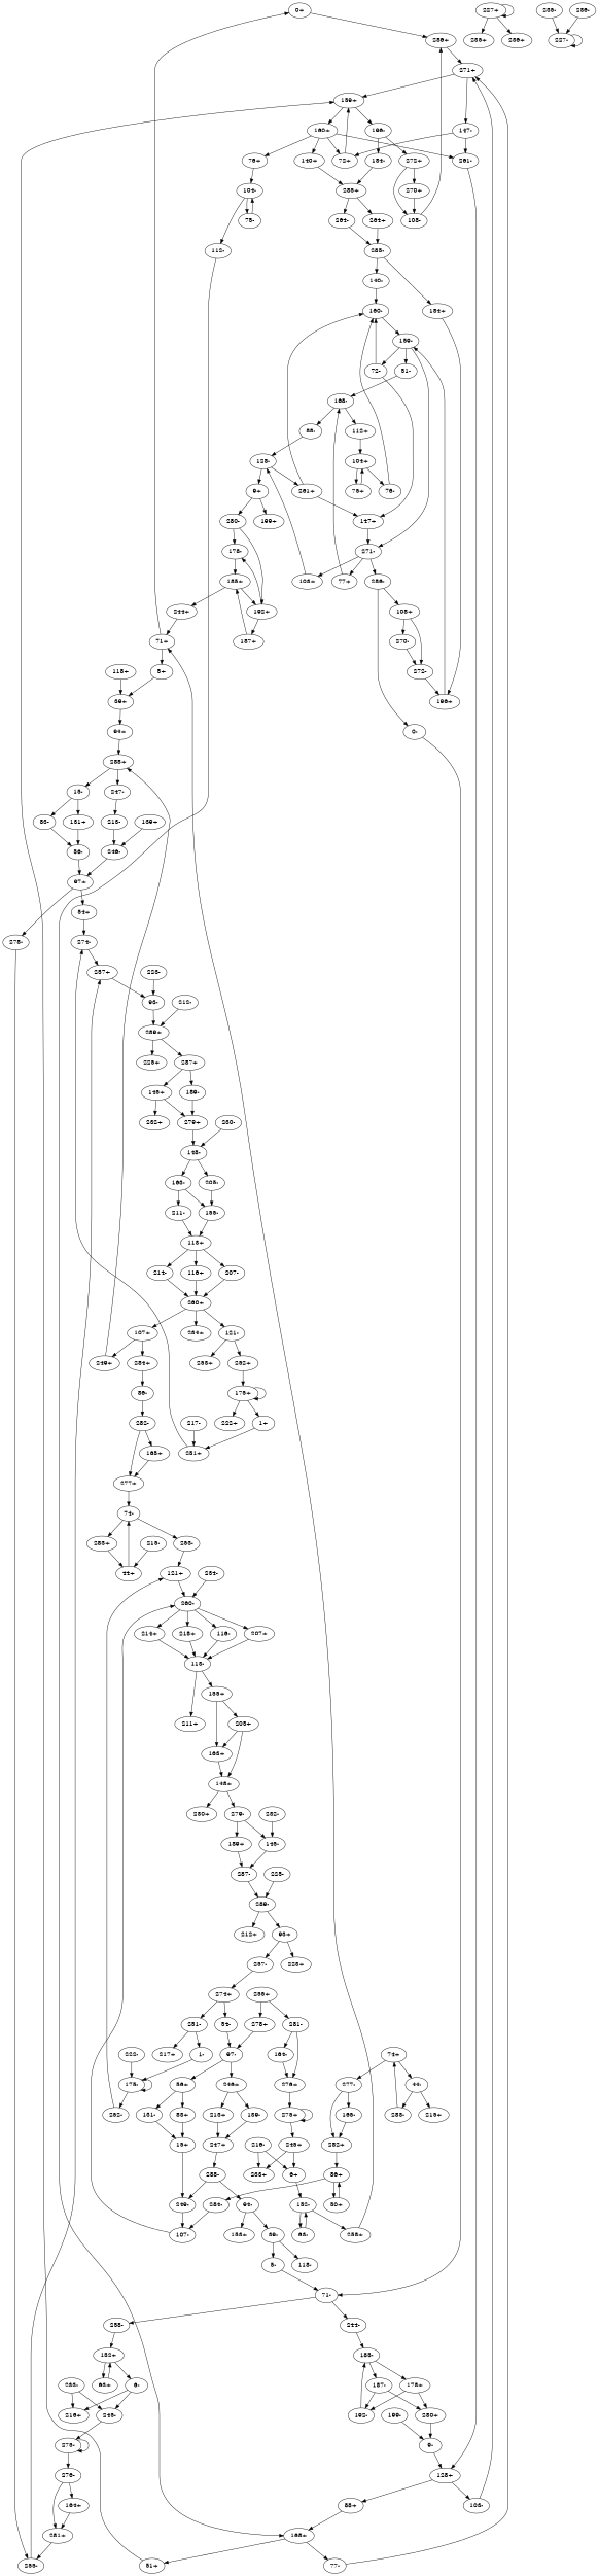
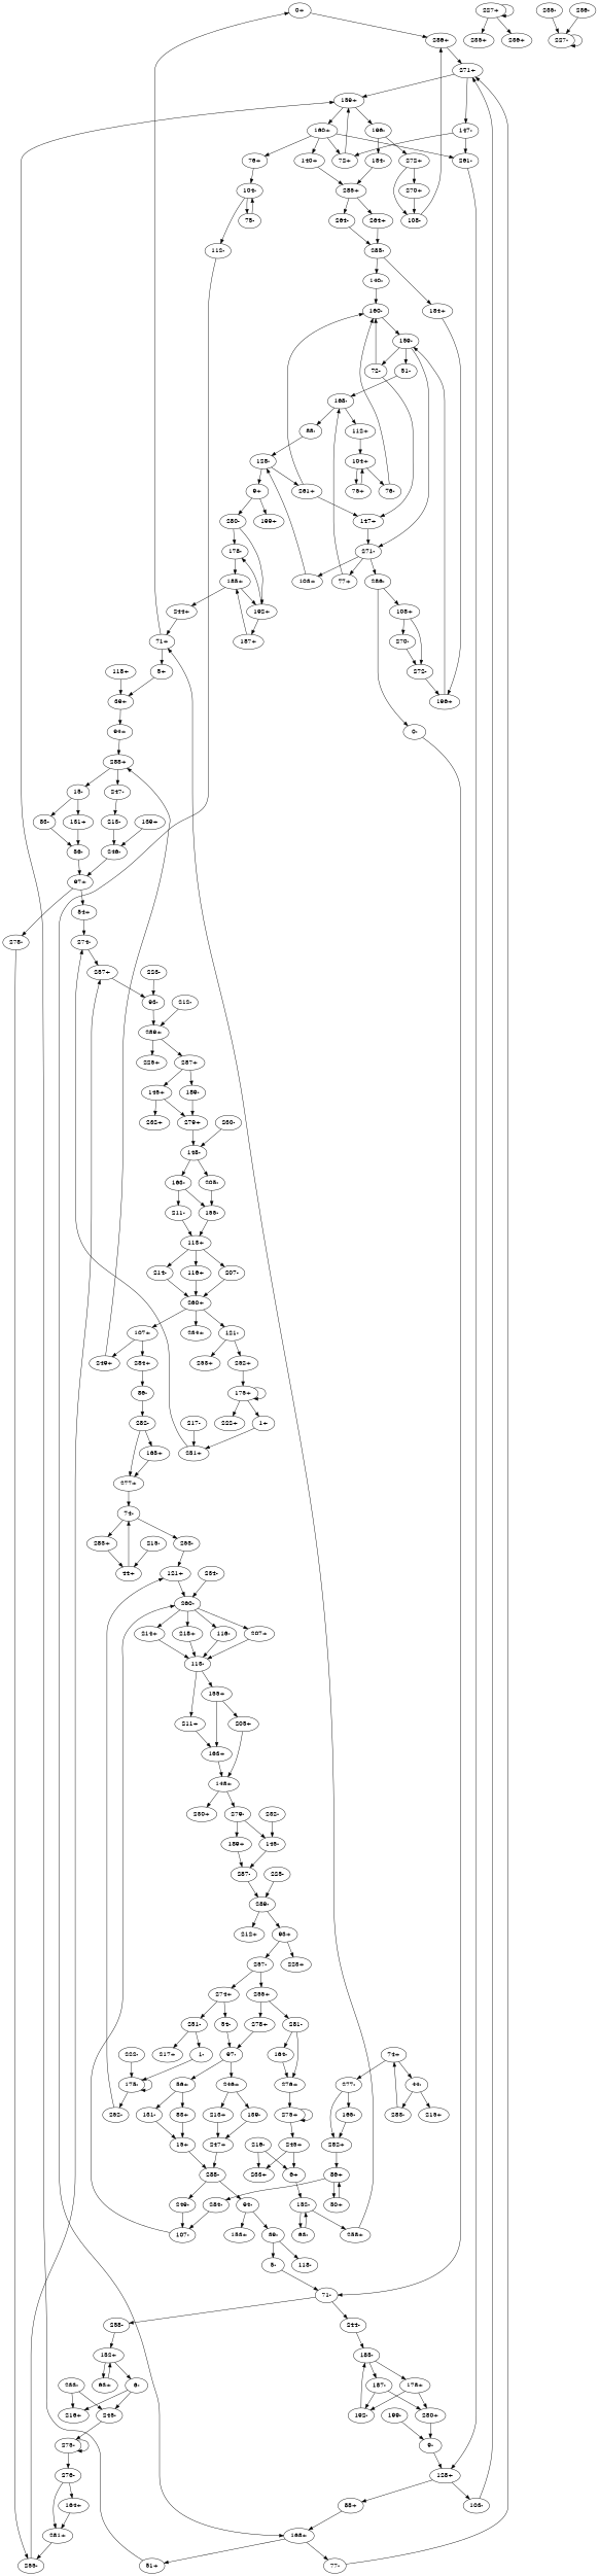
  digraph {
    k=96
    node [C=255 l=191]
    edge [d=-95]
    "0+" [C=1498101 l=33540]
    "286+" [C=65505 l=835]
    "271+" [C=8489 l=129]
    "0-" [C=1498101 l=33540]
    "71-" [C=26110 l=375]
    "244-" [C=4719721 l=106989]
    "258-" [C=1138764 l=26735]
    "1+" [C=2038334 l=37012]
    "251+" [C=1300329 l=24073]
    "274-" [C=9779 l=196]
    "1-" [C=2038334 l=37012]
    "175-" [l=96]
    "252-" [C=4091216 l=76128]
    "5+" [C=3863995 l=84972]
    "39+" [C=506333 l=11414]
    "94+" [C=116676 l=2530]
    "5-" [C=3863995 l=84972]
    "6+" [C=6398038 l=141611]
    "152-" [C=7137 l=178]
    "63-" [C=137333 l=2892]
    "258+" [C=1138764 l=26735]
    "6-" [C=6398038 l=141611]
    "216+" [C=206 l=170]
    "245-" [C=9104572 l=189890]
    "275-" [C=858 l=99]
    "9+" [C=452182 l=10201]
    "199+" [C=121 l=142]
    "280-" [C=8885793 l=206170]
    "178-" [C=8808 l=293]
    "192+" [C=6108 l=245]
    "9-" [C=452182 l=10201]
    "128+" [C=23317 l=354]
    "88+" [C=79705 l=1681]
    "103-" [C=50437 l=1105]
    "15+" [C=4109862 l=86993]
    "288-" [C=45562 l=573]
    "94-" [C=116676 l=2530]
    "249-" [C=2641395 l=52077]
    "15-" [C=4109862 l=86993]
    "83-" [C=349]
    "131+" [C=4260]
    "56-" [C=321225 l=6500]
    "288+" [C=45562 l=573]
    "39-" [C=506333 l=11414]
    "118-" [C=58 l=120]
    "44+" [C=393740 l=7572]
    "74-" [C=134240 l=1273]
    "253-" [C=2599525 l=50948]
    "283+" [C=471274 l=9108]
    "44-" [C=393740 l=7572]
    "215+" [C=90 l=128]
    "283-" [C=471274 l=9108]
    "74+" [C=134240 l=1273]
    "50+" [C=570612 l=9022]
    "86+" [C=102127 l=899]
    "284-" [C=458378 l=8145]
    "86-" [C=102127 l=899]
    "282-" [C=5319273 l=94360]
    "51+" [C=72124 l=1668]
    "159+" [C=1599 l=105]
    "160+" [C=6750 l=176]
    "196-" [C=7557 l=198]
    "51-" [C=72124 l=1668]
    "168-" [C=3843 l=138]
    "88-" [C=79705 l=1681]
    "112+" [C=13055 l=383]
    "54+" [C=52826 l=1042]
    "257+" [C=111850 l=630]
    "54-" [C=52826 l=1042]
    "97-" [C=36391 l=449]
    "56+" [C=321225 l=6500]
    "246+" [C=5127319 l=99299]
    "83+" [C=349]
    "131-" [C=4260]
    "97+" [C=36391 l=449]
    "278-" [C=6468216 l=134311]
    "63+" [C=137333 l=2892]
    "152+" [C=7137 l=178]
    "71+" [C=26110 l=375]
    "185-" [C=5257 l=170]
    "72+" [C=53251 l=1308]
    "72-" [C=53251 l=1308]
    "147+" [C=9514]
    "160-" [C=6750 l=176]
    "271-" [C=8489 l=129]
    "159-" [C=1599 l=105]
    "277-" [C=9150868 l=174097]
    "165-" [C=11331 l=371]
    "282+" [C=5319273 l=94360]
    "121+" [C=8973 l=176]
    "75+" [C=147624 l=3137]
    "104+" [C=5429 l=151]
    "76-" [C=87645 l=1908]
    "75-" [C=147624 l=3137]
    "104-" [C=5429 l=151]
    "112-" [C=13055 l=383]
    "76+" [C=87645 l=1908]
    "77+" [C=129856 l=2808]
    "77-" [C=129856 l=2808]
    "147-" [C=9514]
    "107-" [C=31556 l=376]
    "165+" [C=11331 l=371]
    "277+" [C=9150868 l=174097]
    "168+" [C=3843 l=138]
    "128-" [C=23317 l=354]
    "261+" [C=351161 l=7153]
    "93+" [C=17578 l=187]
    "223+" [C=46 l=118]
    "257-" [C=111850 l=630]
    "255+" [C=9888 l=196]
    "274+" [C=9779 l=196]
    "93-" [C=17578 l=187]
    "289+" [C=415729 l=2217]
    "225+" [C=54 l=115]
    "287+" [C=102290 l=573]
    "247-" [C=3421049 l=66919]
    "153+" [C=133 l=138]
    "255-" [C=9888 l=196]
    "139-" [C=5296]
    "213+" [C=422]
    "103+" [C=50437 l=1105]
    "107+" [C=31556 l=376]
    "249+" [C=2641395 l=52077]
    "284+" [C=458378 l=8145]
    "260-" [C=143991 l=807]
    "116-" [C=14400 l=189]
    "207+" [C=1499]
    "214+" [C=670]
    "218+" [C=564]
    "108+" [C=14976 l=428]
    "270-" [C=26300 l=581]
    "272-" [C=27280 l=601]
    "196+" [C=7557 l=198]
    "108-" [C=14976 l=428]
    "113+" [C=83054 l=555]
    "116+" [C=14400 l=189]
    "207-" [C=1499]
    "214-" [C=670]
    "260+" [C=143991 l=807]
    "113-" [C=83054 l=555]
    "155+" [C=2275 l=111]
    "211+" [C=472]
    "163+" [C=3390 l=111]
    "205+" [C=480]
    "121-" [C=8973 l=176]
    "234+" [C=90 l=121]
    "118+" [C=58 l=120]
    "252+" [C=4091216 l=76128]
    "253+" [C=2599525 l=50948]
    "175+" [l=96]
    "139+" [C=5296]
    "246-" [C=5127319 l=99299]
    "247+" [C=3421049 l=66919]
    "140+" [C=15106 l=461]
    "285+" [C=333891 l=3843]
    "264+" [C=197258 l=4566]
    "264-" [C=197258 l=4566]
    "140-" [C=15106 l=461]
    "145+" [C=7268 l=131]
    "232+" [C=143 l=147]
    "279+" [C=152461 l=899]
    "148-" [C=1313 l=101]
    "145-" [C=7268 l=131]
    "287-" [C=102290 l=573]
    "289-" [C=415729 l=2217]
    "286-" [C=65505 l=835]
    "261-" [C=351161 l=7153]
    "148+" [C=1313 l=101]
    "230+" [C=184 l=166]
    "279-" [C=152461 l=899]
    "189+" [C=963]
    "163-" [C=3390 l=111]
    "205-" [C=480]
    "155-" [C=2275 l=111]
    "211-" [C=472]
    "184-" [C=13426 l=430]
    "272+" [C=27280 l=601]
    "164+" [C=2785 l=205]
    "281+" [C=1212843 l=24714]
    "164-" [C=2785 l=205]
    "276+" [C=1399704 l=29070]
    "275+" [C=858 l=99]
    "222+" [C=18 l=101]
    "178+" [C=8808 l=293]
    "192-" [C=6108 l=245]
    "280+" [C=8885793 l=206170]
    "185+" [C=5257 l=170]
    "244+" [C=4719721 l=106989]
    "184+" [C=13426 l=430]
    "187+" [C=8359 l=290]
    "187-" [C=8359 l=290]
    "189-" [C=963]
    "270+" [C=26300 l=581]
    "199-" [C=121 l=142]
    "212+" [C=163 l=162]
    "212-" [C=163 l=162]
    "213-" [C=422]
    "215-" [C=90 l=128]
    "216-" [C=206 l=170]
    "233+" [C=66 l=118]
    "217+" [C=72 l=123]
    "217-" [C=72 l=123]
    "222-" [C=18 l=101]
    "223-" [C=46 l=118]
    "225-" [C=54 l=115]
    "227+" [l=96]
    "235+" [C=156 l=120]
    "236+" [C=34 l=108]
    "227-" [l=96]
    "230-" [C=184 l=166]
    "232-" [C=143 l=147]
    "233-" [C=66 l=118]
    "234-" [C=90 l=121]
    "235-" [C=156 l=120]
    "236-" [C=34 l=108]
    "245+" [C=9104572 l=189890]
    "276-" [C=1399704 l=29070]
    "251-" [C=1300329 l=24073]
    "278+" [C=6468216 l=134311]
    "281-" [C=1212843 l=24714]
    "285-" [C=333891 l=3843]
    "0+" -> "286+"
    "286+" -> "271+"
    "271+" -> "159+"
    "271+" -> "147-"
    "0-" -> "71-"
    "71-" -> "244-"
    "71-" -> "258-"
    "244-" -> "185-"
    "258-" -> "152+"
    "1+" -> "251+"
    "251+" -> "274-"
    "274-" -> "257+"
    "1-" -> "175-" [d=-91]
    "175-" -> "175-" [d=-89]
    "175-" -> "252-"
    "252-" -> "121+"
    "5+" -> "39+"
    "39+" -> "94+"
    "94+" -> "288+"
    "5-" -> "71-"
    "6+" -> "152-"
    "152-" -> "63-"
    "152-" -> "258+"
    "63-" -> "152-"
    "258+" -> "71+"
    "6-" -> "216+"
    "6-" -> "245-"
    "245-" -> "275-"
    "275-" -> "275-"
    "275-" -> "276-"
    "9+" -> "199+"
    "9+" -> "280-"
    "280-" -> "178-"
    "280-" -> "192+"
    "178-" -> "185+"
    "192+" -> "178-"
    "192+" -> "187+"
    "9-" -> "128+"
    "128+" -> "88+"
    "128+" -> "103-"
    "88+" -> "168+"
    "103-" -> "271+" [d=-94]
-   "15+" -> "249-"
+   "15+" -> "288-"
    "288-" -> "94-"
    "288-" -> "249-"
    "94-" -> "39-"
    "94-" -> "153+"
    "249-" -> "107-"
    "15-" -> "83-"
    "15-" -> "131+"
    "83-" -> "56-"
    "131+" -> "56-"
    "56-" -> "97+"
    "288+" -> "15-"
    "288+" -> "247-"
    "39-" -> "5-"
    "39-" -> "118-"
    "44+" -> "74-"
    "74-" -> "253-"
    "74-" -> "283+"
    "253-" -> "121+"
    "283+" -> "44+"
    "44-" -> "215+"
    "44-" -> "283-"
    "283-" -> "74+"
    "74+" -> "44-"
    "74+" -> "277-"
    "50+" -> "86+"
    "86+" -> "50+"
    "86+" -> "284-"
    "284-" -> "107-"
    "86-" -> "282-"
    "282-" -> "165+"
    "282-" -> "277+" [d=-92]
    "51+" -> "159+" [d=-48]
    "159+" -> "160+"
    "159+" -> "196-"
    "160+" -> "72+" [d=-90]
    "160+" -> "76+" [d=-92]
    "160+" -> "140+"
    "160+" -> "261-" [d=-90]
    "196-" -> "184-"
    "196-" -> "272+"
    "51-" -> "168-"
    "168-" -> "88-"
    "168-" -> "112+"
    "88-" -> "128-"
    "112+" -> "104+"
    "54+" -> "274-"
    "257+" -> "93-"
    "54-" -> "97-"
    "97-" -> "56+"
    "97-" -> "246+"
    "56+" -> "83+"
    "56+" -> "131-"
    "246+" -> "139-"
    "246+" -> "213+"
    "83+" -> "15+"
    "131-" -> "15+"
    "97+" -> "54+"
    "97+" -> "278-"
    "278-" -> "255-"
    "63+" -> "152+"
    "152+" -> "6-"
    "152+" -> "63+"
    "71+" -> "0+"
    "71+" -> "5+"
    "185-" -> "178+"
    "185-" -> "187-"
    "72+" -> "159+" [d=-48]
    "72-" -> "147+"
    "72-" -> "160-" [d=-90]
    "147+" -> "271-"
    "160-" -> "159-"
    "271-" -> "77+" [d=-94]
    "271-" -> "103+" [d=-94]
    "271-" -> "286-"
    "159-" -> "51-" [d=-48]
    "159-" -> "72-" [d=-48]
    "159-" -> "271-"
    "277-" -> "165-"
    "277-" -> "282+" [d=-92]
    "165-" -> "282+"
    "282+" -> "86+"
    "121+" -> "260-" [d=-72]
    "75+" -> "104+"
    "104+" -> "75+"
    "104+" -> "76-"
    "76-" -> "160-" [d=-92]
    "75-" -> "104-"
    "104-" -> "75-"
    "104-" -> "112-"
    "112-" -> "168+"
    "76+" -> "104-"
    "77+" -> "168-"
    "77-" -> "271+" [d=-94]
    "147-" -> "72+"
    "147-" -> "261-"
    "107-" -> "260-" [d=-72]
    "165+" -> "277+"
    "277+" -> "74-"
    "168+" -> "51+"
    "168+" -> "77-"
    "128-" -> "9+"
    "128-" -> "261+"
    "261+" -> "147+"
    "261+" -> "160-" [d=-90]
    "93+" -> "223+"
    "93+" -> "257-"
+   "257-" -> "255+"
    "257-" -> "274+"
    "255+" -> "278+"
    "255+" -> "281-"
    "274+" -> "54-"
    "274+" -> "251-"
    "93-" -> "289+"
    "289+" -> "225+"
    "289+" -> "287+"
    "287+" -> "145+"
    "287+" -> "189-"
    "247-" -> "213-"
    "255-" -> "257+"
    "139-" -> "247+"
    "213+" -> "247+"
    "103+" -> "128-"
    "107+" -> "249+"
    "107+" -> "284+"
    "249+" -> "288+"
    "284+" -> "86-"
    "260-" -> "116-" [d=-93]
    "260-" -> "207+" [d=-94]
    "260-" -> "214+"
    "260-" -> "218+" [d=-93]
    "116-" -> "113-" [d=-93]
    "207+" -> "113-" [d=-94]
    "214+" -> "113-" [d=-93]
    "218+" -> "113-"
    "108+" -> "270-"
    "108+" -> "272-"
    "270-" -> "272-"
    "272-" -> "196+"
    "196+" -> "159-"
    "108-" -> "286+"
    "113+" -> "116+" [d=-93]
    "113+" -> "207-" [d=-94]
    "113+" -> "214-" [d=-93]
    "116+" -> "260+" [d=-93]
    "207-" -> "260+" [d=-94]
    "214-" -> "260+"
    "260+" -> "107+" [d=-72]
    "260+" -> "121-" [d=-72]
    "260+" -> "234+"
    "113-" -> "155+"
    "113-" -> "211+"
    "155+" -> "163+" [d=-15]
    "155+" -> "205+"
-   "205+" -> "163+"
+   "211+" -> "163+"
    "163+" -> "148+"
    "205+" -> "148+"
    "121-" -> "252+"
    "121-" -> "253+"
    "118+" -> "39+"
    "252+" -> "175+"
    "175+" -> "1+" [d=-91]
    "175+" -> "175+" [d=-89]
    "175+" -> "222+"
    "139+" -> "246-"
    "246-" -> "97+"
    "247+" -> "288-"
    "140+" -> "285+"
    "285+" -> "264+"
    "285+" -> "264-"
    "264+" -> "285-"
    "264-" -> "285-"
    "140-" -> "160-"
    "145+" -> "232+"
    "145+" -> "279+" [d=-35]
    "279+" -> "148-"
    "148-" -> "163-"
    "148-" -> "205-"
    "145-" -> "287-"
    "287-" -> "289-"
    "289-" -> "93+"
    "289-" -> "212+"
    "286-" -> "0-"
    "286-" -> "108+"
    "261-" -> "128+"
    "148+" -> "230+"
    "148+" -> "279-"
    "279-" -> "145-" [d=-35]
    "279-" -> "189+"
    "189+" -> "287-"
    "163-" -> "155-" [d=-15]
    "163-" -> "211-"
    "205-" -> "155-"
    "155-" -> "113+"
    "211-" -> "113+"
    "184-" -> "285+"
    "272+" -> "108-"
    "272+" -> "270+"
    "164+" -> "281+"
    "281+" -> "255-"
    "164-" -> "276+"
    "276+" -> "275+"
    "275+" -> "275+"
    "275+" -> "245+"
    "178+" -> "192-"
    "178+" -> "280+"
    "192-" -> "185-"
    "280+" -> "9-"
    "185+" -> "192+"
    "185+" -> "244+"
    "244+" -> "71+"
    "184+" -> "196+"
    "187+" -> "185+"
    "187-" -> "192-"
    "187-" -> "280+"
    "189-" -> "279+"
    "270+" -> "108-"
    "199-" -> "9-"
    "212-" -> "289+"
    "213-" -> "246-"
    "215-" -> "44+"
    "216-" -> "6+"
    "216-" -> "233+"
    "217-" -> "251+"
    "222-" -> "175-"
    "223-" -> "93-"
    "225-" -> "289-"
    "227+" -> "227+"
    "227+" -> "235+"
    "227+" -> "236+"
    "227-" -> "227-"
    "230-" -> "148-"
    "232-" -> "145-"
    "233-" -> "216+"
    "233-" -> "245-"
    "234-" -> "260-"
    "235-" -> "227-"
    "236-" -> "227-"
    "245+" -> "6+"
    "245+" -> "233+"
    "276-" -> "164+"
    "276-" -> "281+" [d=-25]
    "251-" -> "1-"
    "251-" -> "217+"
    "278+" -> "97-"
    "281-" -> "164-"
    "281-" -> "276+" [d=-25]
    "285-" -> "140-"
    "285-" -> "184+"
  }
